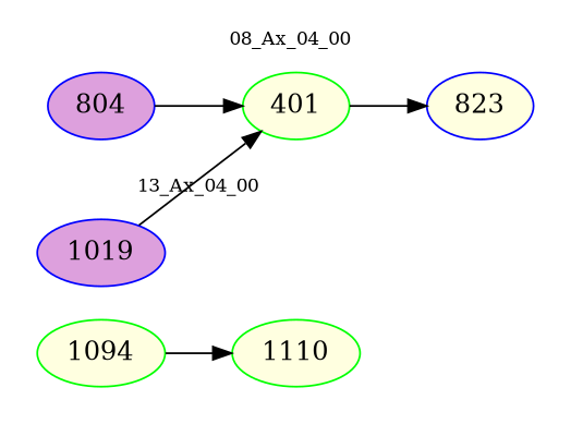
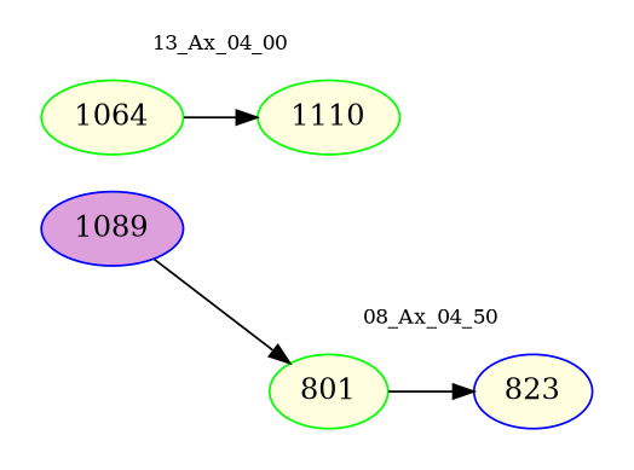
  digraph {
    rankdir=LR
    node [color=blue fillcolor=lightyellow style=filled]
    edge [color=black]
-   n1 [fillcolor=plum label=804]
-   n2 [color=green label=401]
+   n2 [color=green label=801]
    n3 [label=823]
-   n4 [fillcolor=plum label=1019]
-   n5 [color=green label=1094]
+   n4 [fillcolor=plum label=1089]
+   n5 [color=green label=1064]
    n6 [color=green label=1110]
    subgraph cluster_1 {
      color=white
      fontsize=10
-     label="08_Ax_04_00"
-     n1
+     label="08_Ax_04_50"
      n2
      n3
    }
    subgraph cluster_2 {
      color=white
      fontsize=10
      label="13_Ax_04_00"
      n4
      n5
      n6
    }
-   n1 -> n2
    n2 -> n3
    n4 -> n2
    n5 -> n6
  }
